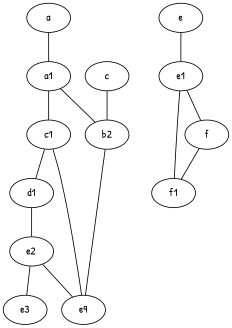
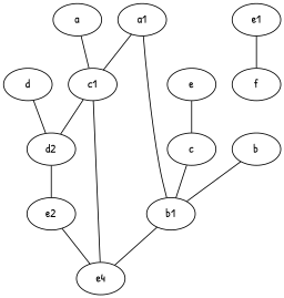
  graph {
    fontname="Patrick Hand"
    node [fontname="Patrick Hand"]
    edge [fontname="Patrick Hand"]
    a
    a1
    c1
-   b1 [label=b2]
+   b1
    c
-   d1
-   e4 [label=e9]
+   d1 [label=d2]
+   e4
    e1
-   f1
    f
    e
+   b
    e2
-   e3
-   a -- a1
+   d
+   a -- c1
    a1 -- c1
    a1 -- b1
    c1 -- d1
    c1 -- e4
    b1 -- e4
    c -- b1
    d1 -- e2
-   e1 -- f1
    e1 -- f
-   f -- f1
-   e -- e1
+   e -- c
+   b -- b1
    e2 -- e4
-   e2 -- e3
+   d -- d1
  }
